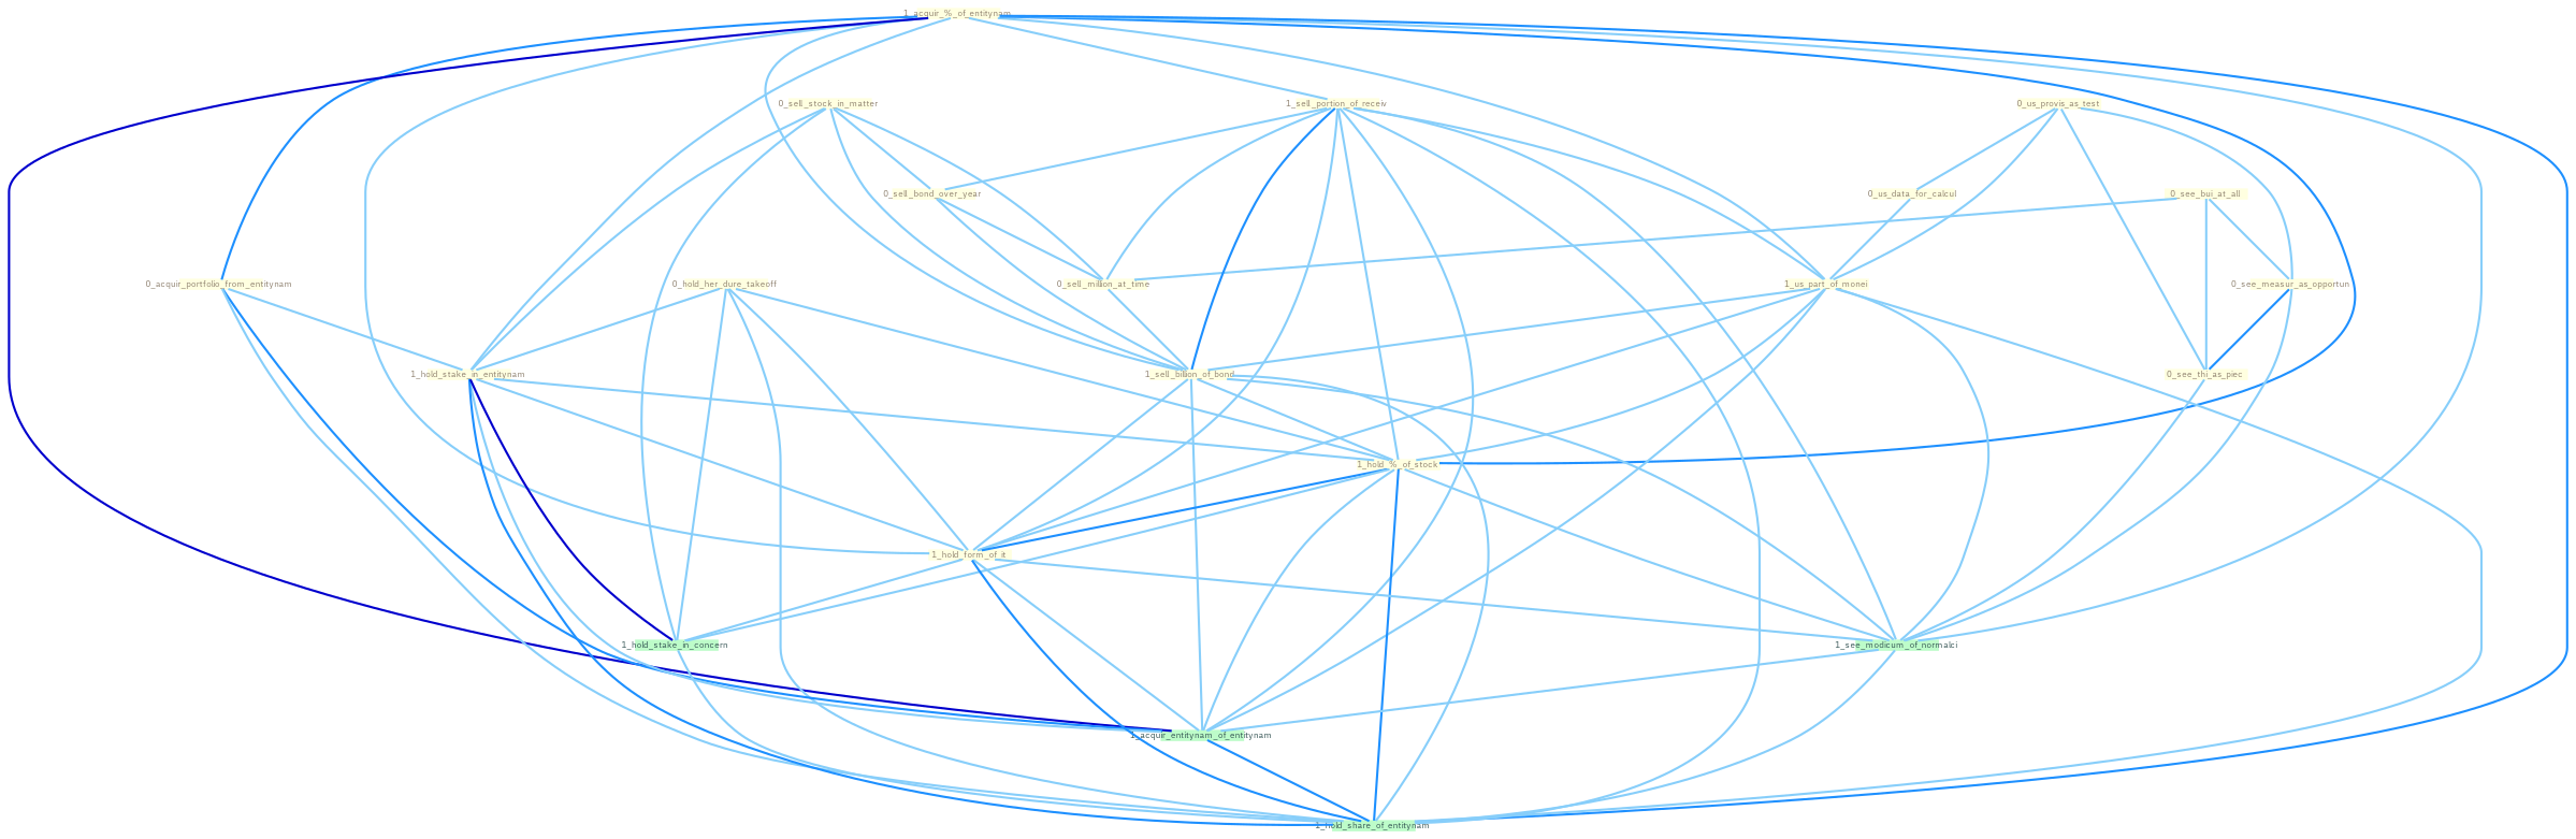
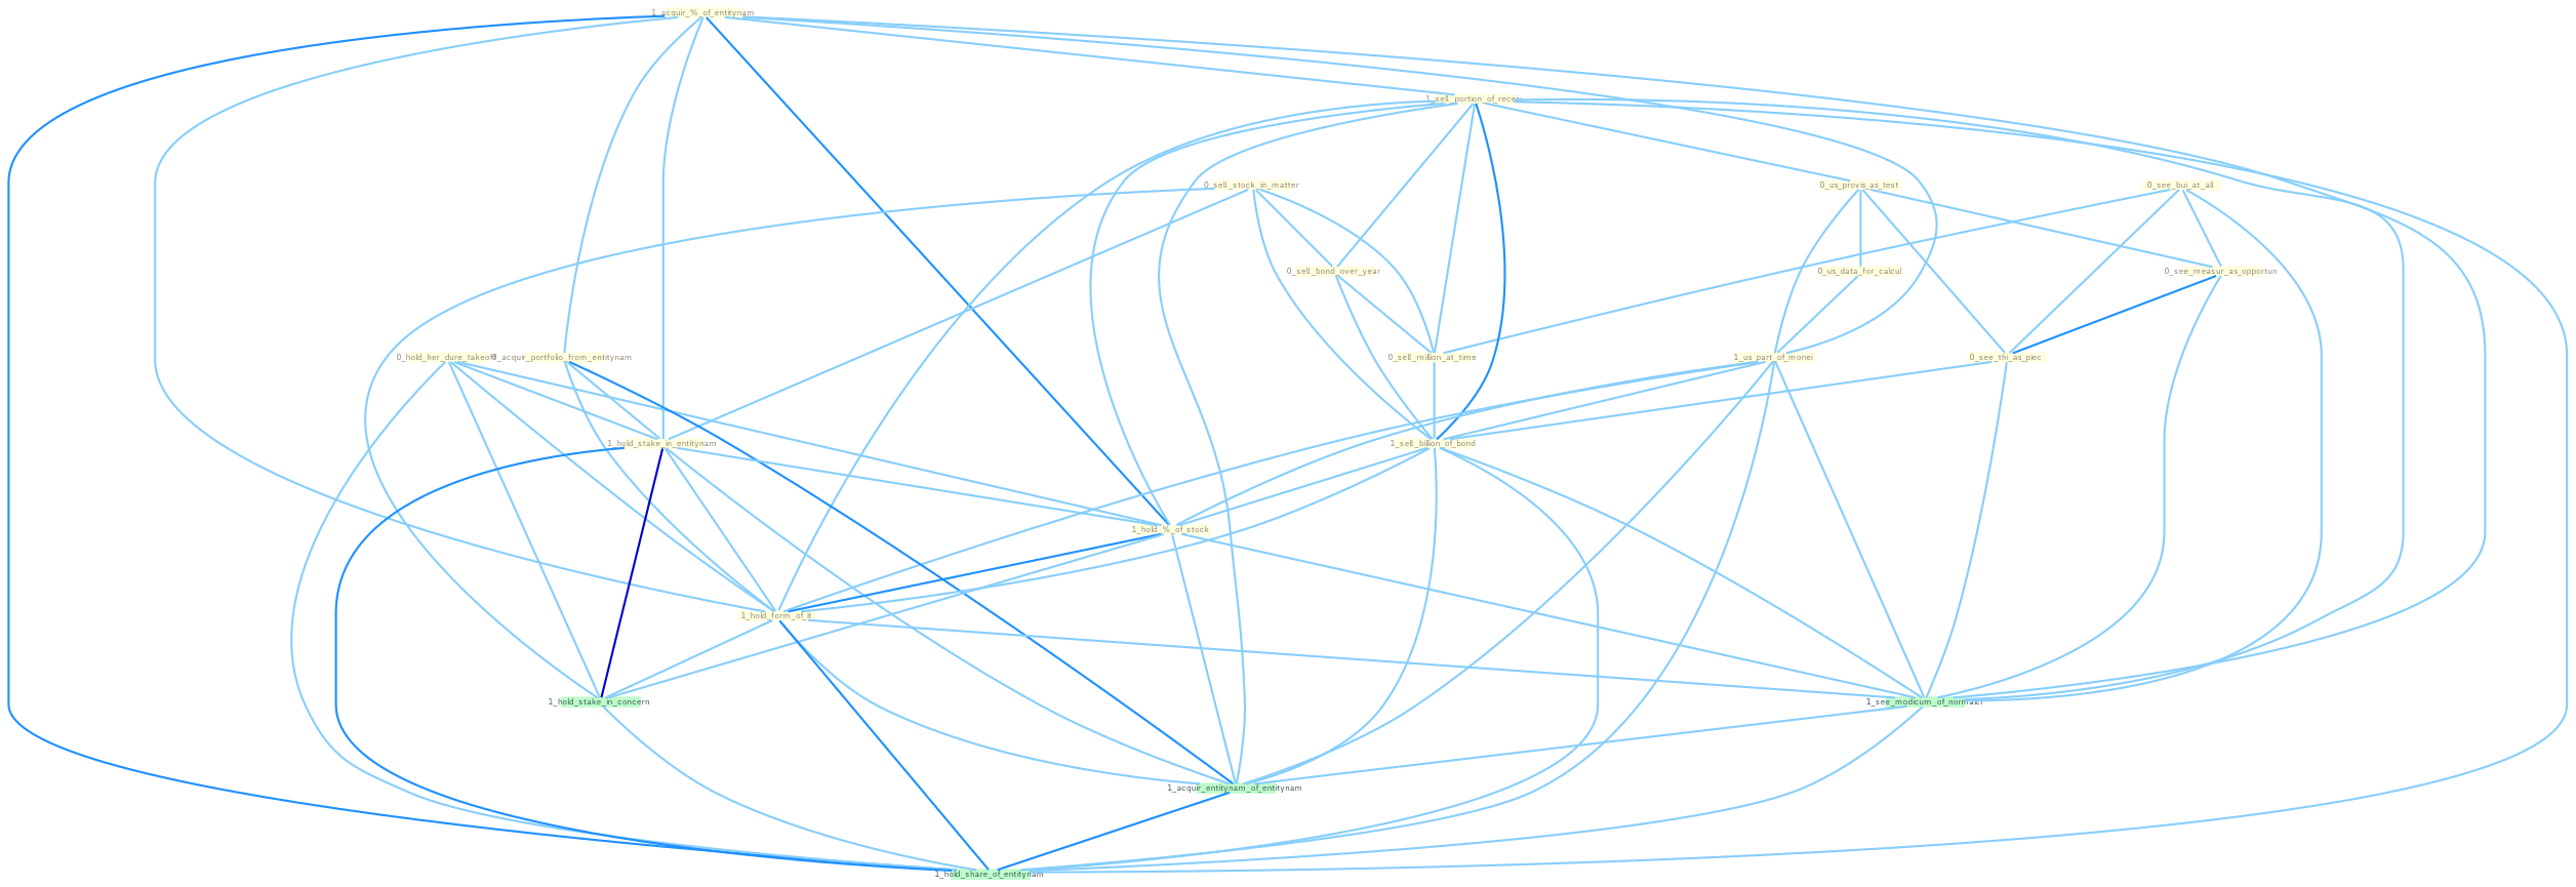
  graph {
    fontname="IBM Plex Sans"
    node [color="#ffffe0" fixedsize=true fontcolor="#8b7d6b" fontname="IBM Plex Sans" fontsize=4 shape=polygon style=filled]
    edge [color="#87cefa" fontname="IBM Plex Sans" w=1]
    "1_acquir_%_of_entitynam " [height=.06 width=.5]
    "0_see_bui_at_all " [height=.06 width=.5]
    "0_us_provis_as_test " [height=.06 width=.5]
    "0_us_data_for_calcul " [height=.06 width=.5]
    "1_sell_portion_of_receiv " [height=.06 width=.5]
    "1_us_part_of_monei " [height=.06 width=.5]
    "0_sell_stock_in_matter " [height=.06 width=.5]
    "0_sell_bond_over_year " [height=.06 width=.5]
    "0_see_measur_as_opportun " [height=.06 width=.5]
    "0_hold_her_dure_takeoff " [height=.06 width=.5]
    "0_sell_million_at_time " [height=.06 width=.5]
    "0_acquir_portfolio_from_entitynam " [height=.06 width=.5]
    "1_hold_stake_in_entitynam " [height=.06 width=.5]
    "1_sell_billion_of_bond " [height=.06 width=.5]
    "0_see_thi_as_piec " [height=.06 width=.5]
    "1_hold_%_of_stock " [height=.06 width=.5]
    "1_hold_form_of_it " [height=.06 width=.5]
    "1_see_modicum_of_normalci " [color="#BDFCC9" fontcolor="#2f4f4f" height=.06 width=.5]
    "1_acquir_entitynam_of_entitynam " [color="#BDFCC9" fontcolor="#2f4f4f" height=.06 width=.5]
    "1_hold_share_of_entitynam " [color="#BDFCC9" fontcolor="#2f4f4f" height=.06 width=.5]
    "1_hold_stake_in_concern " [color="#BDFCC9" fontcolor="#2f4f4f" height=.06 width=.5]
    subgraph sub_1 {
      "1_acquir_%_of_entitynam "
      "0_see_bui_at_all "
      "0_us_provis_as_test "
      "0_us_data_for_calcul "
      "1_sell_portion_of_receiv "
      "1_us_part_of_monei "
      "0_sell_stock_in_matter "
      "0_sell_bond_over_year "
      "0_see_measur_as_opportun "
      "0_hold_her_dure_takeoff "
      "0_sell_million_at_time "
      "0_acquir_portfolio_from_entitynam "
      "1_hold_stake_in_entitynam "
      "1_sell_billion_of_bond "
      "0_see_thi_as_piec "
      "1_hold_%_of_stock "
      "1_hold_form_of_it "
    }
    subgraph sub_2 {
    }
    "1_acquir_%_of_entitynam " -- "1_sell_portion_of_receiv "
    "1_acquir_%_of_entitynam " -- "1_us_part_of_monei "
-   "1_acquir_%_of_entitynam " -- "0_acquir_portfolio_from_entitynam " [color="#1e90ff" w=2]
+   "1_acquir_%_of_entitynam " -- "0_acquir_portfolio_from_entitynam " [w=2]
    "1_acquir_%_of_entitynam " -- "1_hold_stake_in_entitynam "
-   "1_acquir_%_of_entitynam " -- "1_sell_billion_of_bond "
+   "0_see_thi_as_piec " -- "1_sell_billion_of_bond "
    "1_acquir_%_of_entitynam " -- "1_hold_%_of_stock " [color="#1e90ff" w=2]
    "1_acquir_%_of_entitynam " -- "1_hold_form_of_it "
    "1_acquir_%_of_entitynam " -- "1_see_modicum_of_normalci "
-   "1_acquir_%_of_entitynam " -- "1_acquir_entitynam_of_entitynam " [color="#0000cd" w=3]
    "1_acquir_%_of_entitynam " -- "1_hold_share_of_entitynam " [color="#1e90ff" w=2]
    "0_see_bui_at_all " -- "0_see_measur_as_opportun "
    "0_see_bui_at_all " -- "0_sell_million_at_time "
    "0_see_bui_at_all " -- "0_see_thi_as_piec "
+   "0_see_bui_at_all " -- "1_see_modicum_of_normalci "
    "0_us_provis_as_test " -- "0_us_data_for_calcul "
    "0_us_provis_as_test " -- "1_us_part_of_monei "
    "0_us_provis_as_test " -- "0_see_measur_as_opportun "
    "0_us_provis_as_test " -- "0_see_thi_as_piec "
    "0_us_data_for_calcul " -- "1_us_part_of_monei "
-   "1_sell_portion_of_receiv " -- "1_us_part_of_monei "
+   "1_sell_portion_of_receiv " -- "0_us_provis_as_test "
    "1_sell_portion_of_receiv " -- "0_sell_bond_over_year "
    "1_sell_portion_of_receiv " -- "0_sell_million_at_time "
    "1_sell_portion_of_receiv " -- "1_sell_billion_of_bond " [color="#1e90ff" w=2]
    "1_sell_portion_of_receiv " -- "1_hold_%_of_stock "
    "1_sell_portion_of_receiv " -- "1_hold_form_of_it "
    "1_sell_portion_of_receiv " -- "1_see_modicum_of_normalci "
    "1_sell_portion_of_receiv " -- "1_acquir_entitynam_of_entitynam "
    "1_sell_portion_of_receiv " -- "1_hold_share_of_entitynam "
    "1_us_part_of_monei " -- "1_sell_billion_of_bond "
    "1_us_part_of_monei " -- "1_hold_%_of_stock "
    "1_us_part_of_monei " -- "1_hold_form_of_it "
    "1_us_part_of_monei " -- "1_see_modicum_of_normalci "
    "1_us_part_of_monei " -- "1_acquir_entitynam_of_entitynam "
    "1_us_part_of_monei " -- "1_hold_share_of_entitynam "
    "0_sell_stock_in_matter " -- "0_sell_bond_over_year "
    "0_sell_stock_in_matter " -- "0_sell_million_at_time "
    "0_sell_stock_in_matter " -- "1_hold_stake_in_entitynam "
    "0_sell_stock_in_matter " -- "1_sell_billion_of_bond "
    "0_sell_stock_in_matter " -- "1_hold_stake_in_concern "
    "0_sell_bond_over_year " -- "0_sell_million_at_time "
    "0_sell_bond_over_year " -- "1_sell_billion_of_bond "
    "0_see_measur_as_opportun " -- "0_see_thi_as_piec " [color="#1e90ff" w=2]
    "0_see_measur_as_opportun " -- "1_see_modicum_of_normalci "
    "0_hold_her_dure_takeoff " -- "1_hold_stake_in_entitynam "
    "0_hold_her_dure_takeoff " -- "1_hold_%_of_stock "
    "0_hold_her_dure_takeoff " -- "1_hold_form_of_it "
    "0_hold_her_dure_takeoff " -- "1_hold_share_of_entitynam "
    "0_hold_her_dure_takeoff " -- "1_hold_stake_in_concern "
    "0_sell_million_at_time " -- "1_sell_billion_of_bond "
    "0_acquir_portfolio_from_entitynam " -- "1_hold_stake_in_entitynam "
    "0_acquir_portfolio_from_entitynam " -- "1_acquir_entitynam_of_entitynam " [color="#1e90ff" w=2]
-   "0_acquir_portfolio_from_entitynam " -- "1_hold_share_of_entitynam "
+   "0_acquir_portfolio_from_entitynam " -- "1_hold_form_of_it "
    "1_hold_stake_in_entitynam " -- "1_hold_%_of_stock "
    "1_hold_stake_in_entitynam " -- "1_hold_form_of_it "
    "1_hold_stake_in_entitynam " -- "1_acquir_entitynam_of_entitynam "
    "1_hold_stake_in_entitynam " -- "1_hold_share_of_entitynam " [color="#1e90ff" w=2]
    "1_hold_stake_in_entitynam " -- "1_hold_stake_in_concern " [color="#0000cd" w=3]
    "1_sell_billion_of_bond " -- "1_hold_%_of_stock "
    "1_sell_billion_of_bond " -- "1_hold_form_of_it "
    "1_sell_billion_of_bond " -- "1_see_modicum_of_normalci "
    "1_sell_billion_of_bond " -- "1_acquir_entitynam_of_entitynam "
    "1_sell_billion_of_bond " -- "1_hold_share_of_entitynam "
    "0_see_thi_as_piec " -- "1_see_modicum_of_normalci "
    "1_hold_%_of_stock " -- "1_hold_form_of_it " [color="#1e90ff" w=2]
    "1_hold_%_of_stock " -- "1_see_modicum_of_normalci "
    "1_hold_%_of_stock " -- "1_acquir_entitynam_of_entitynam "
-   "1_hold_%_of_stock " -- "1_hold_share_of_entitynam " [color="#1e90ff" w=2]
    "1_hold_%_of_stock " -- "1_hold_stake_in_concern "
    "1_hold_form_of_it " -- "1_see_modicum_of_normalci "
    "1_hold_form_of_it " -- "1_acquir_entitynam_of_entitynam "
    "1_hold_form_of_it " -- "1_hold_share_of_entitynam " [color="#1e90ff" w=2]
    "1_hold_form_of_it " -- "1_hold_stake_in_concern "
    "1_see_modicum_of_normalci " -- "1_acquir_entitynam_of_entitynam "
    "1_see_modicum_of_normalci " -- "1_hold_share_of_entitynam "
    "1_acquir_entitynam_of_entitynam " -- "1_hold_share_of_entitynam " [color="#1e90ff" w=2]
    "1_hold_stake_in_concern " -- "1_hold_share_of_entitynam "
  }
